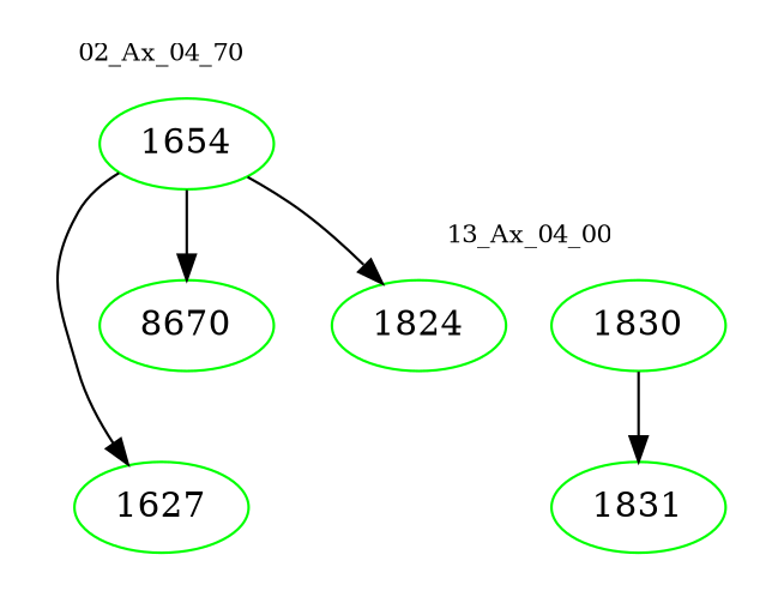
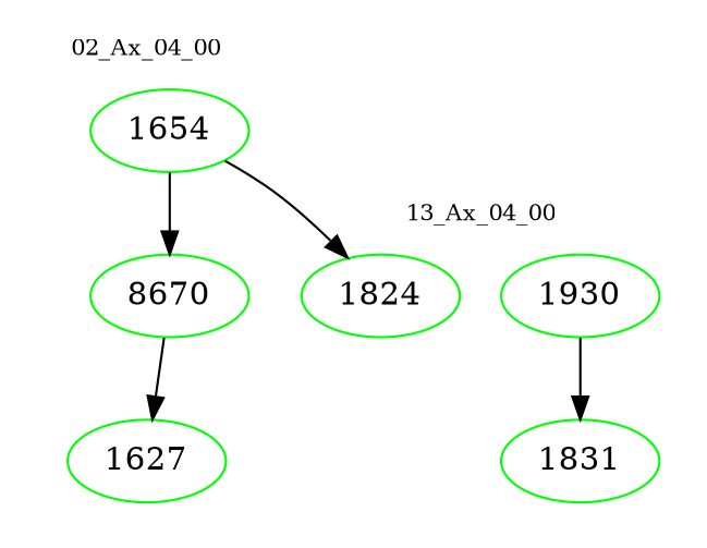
  digraph {
    node [color=green]
    edge [color=black]
    n1 [label=1654]
    n2 [label=1627]
    n3 [label=8670]
-   n4 [label=1830]
+   n4 [label=1930]
    n5 [label=1824]
    n6 [label=1831]
    subgraph cluster_1 {
      color=white
      fontsize=10
-     label="02_Ax_04_70"
+     label="02_Ax_04_00"
      n1
      n2
      n3
    }
    subgraph cluster_2 {
      color=white
      fontsize=10
      label="13_Ax_04_00"
      n4
      n5
      n6
    }
-   n1 -> n2
+   n3 -> n2
    n1 -> n3
    n1 -> n5
    n4 -> n6
  }
